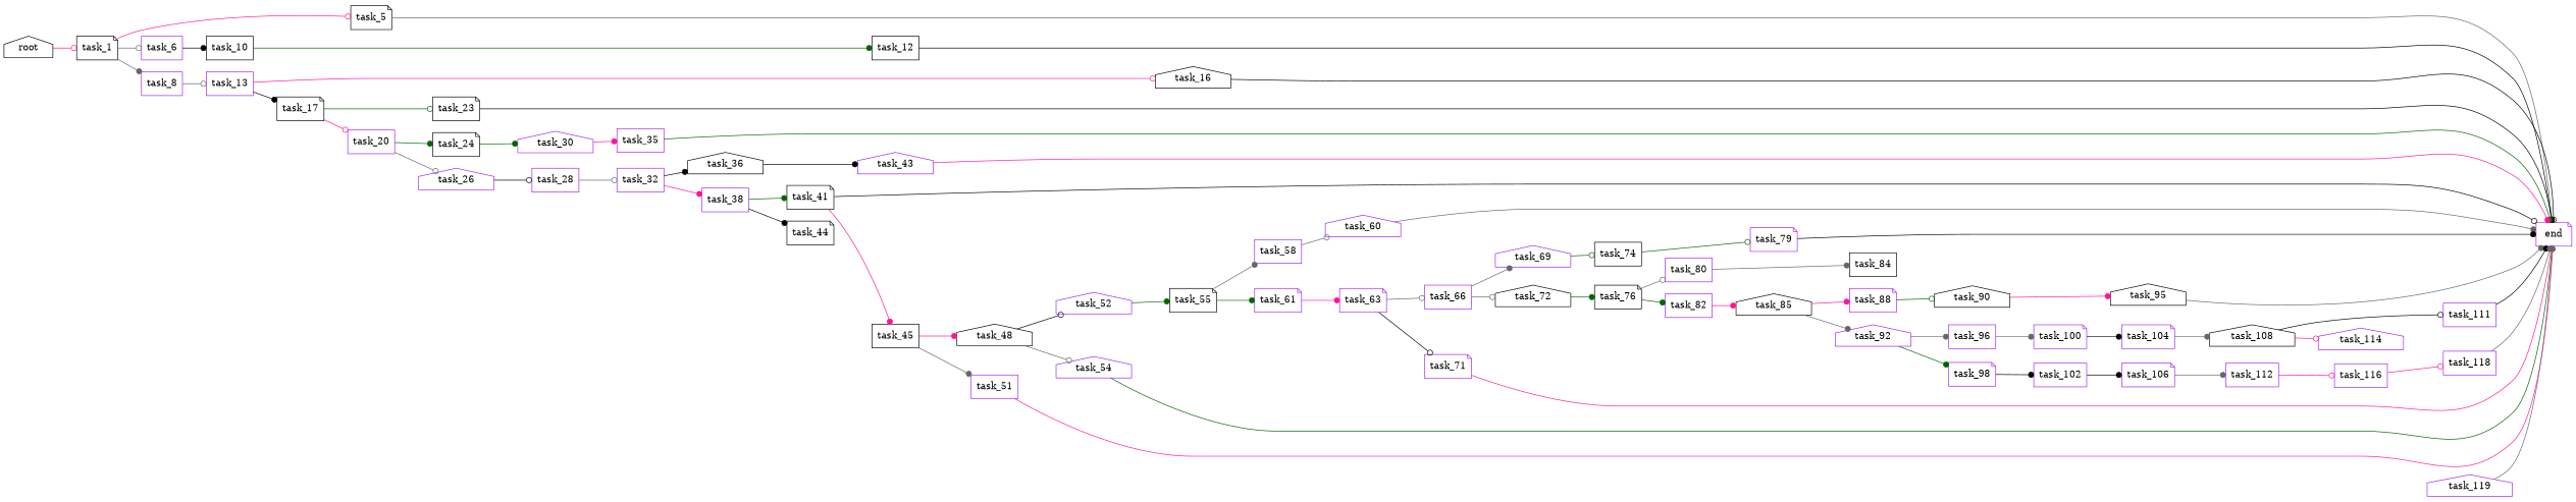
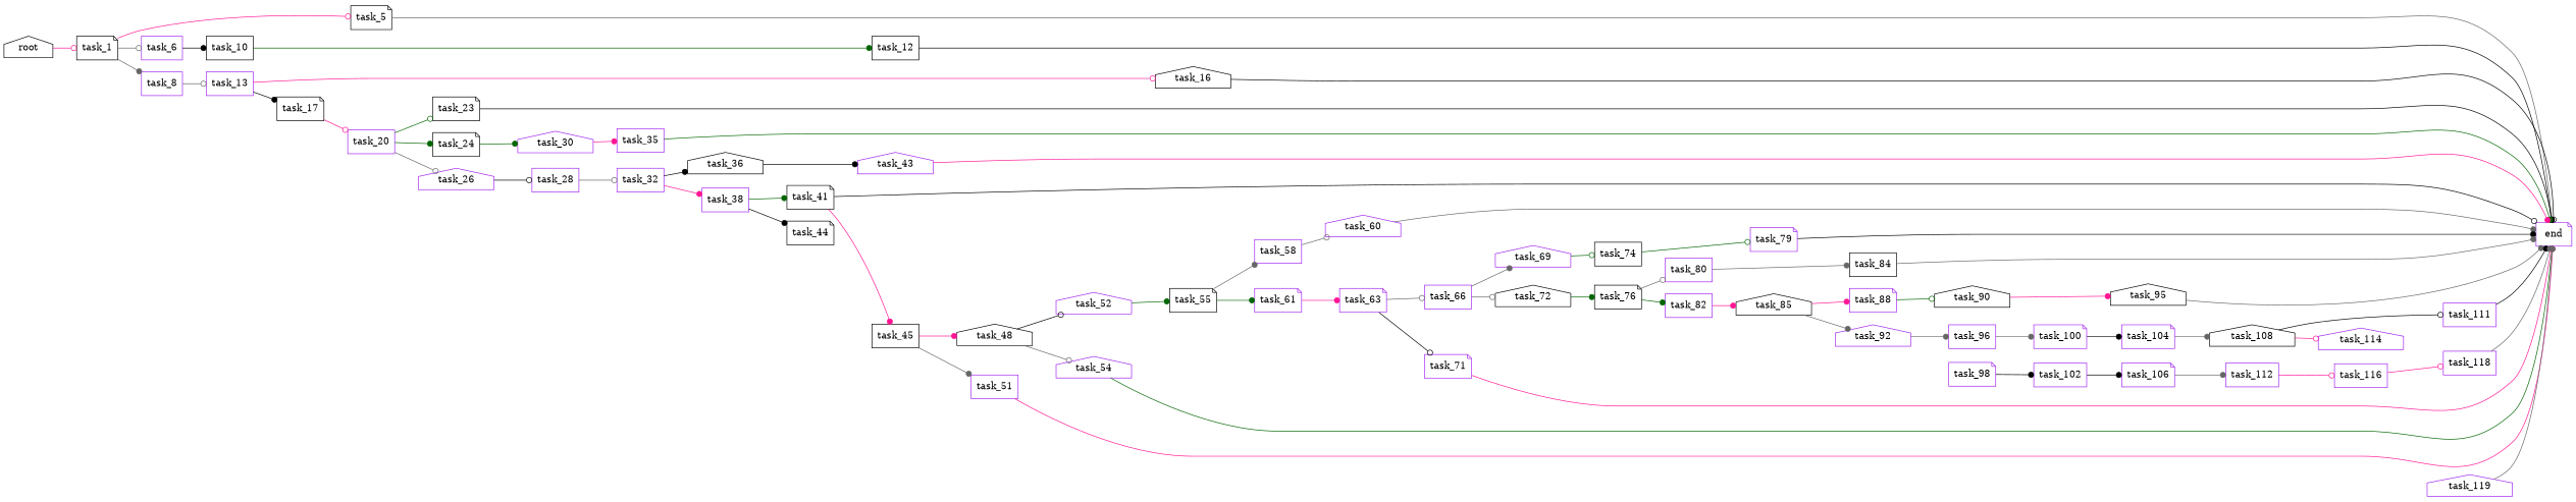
  digraph {
    rankdir=LR
    node [color=purple shape=box]
    edge [arrowhead=dot color=gray40]
    root [color=black shape=house]
    task_1 [color=black shape=note]
    task_5 [color=black shape=note]
    task_6
    task_8
    end [shape=note]
    task_10 [color=black]
    task_13
    task_12 [color=black]
    task_16 [color=black shape=house]
    task_17 [color=black shape=note]
    task_20
    task_23 [color=black shape=note]
    task_24 [color=black shape=note]
    task_26 [shape=house]
    task_30 [shape=house]
    task_28
    task_35
    task_32
    task_36 [color=black shape=house]
    task_38
    task_43 [shape=house]
    task_41 [color=black shape=note]
    task_44 [color=black shape=note]
    task_45 [color=black]
    task_48 [color=black shape=house]
    task_51
    task_52 [shape=house]
    task_54 [shape=house]
    task_55 [color=black shape=note]
    task_58
    task_61 [shape=note]
    task_60 [shape=house]
    task_63 [shape=note]
    task_66
    task_71 [shape=note]
    task_69 [shape=house]
    task_72 [color=black shape=house]
    task_74 [color=black]
    task_76 [color=black shape=note]
    task_79 [shape=note]
    task_80
    task_82
    task_84 [color=black]
    task_85 [color=black shape=house]
    task_88 [shape=note]
    task_92 [shape=house]
    task_90 [color=black shape=house]
    task_96
    task_98 [shape=note]
    task_95 [color=black shape=house]
    task_100 [shape=note]
    task_102
    task_104 [shape=note]
    task_106 [shape=note]
    task_108 [color=black shape=house]
    task_112
    task_111
    task_114 [shape=house]
    task_116
    task_118
    task_119 [shape=house]
    root -> task_1 [arrowhead=odot color=deeppink]
    task_1 -> task_5 [arrowhead=odot color=deeppink]
    task_1 -> task_6 [arrowhead=odot]
    task_1 -> task_8
    task_5 -> end
    task_6 -> task_10 [color=black]
    task_8 -> task_13 [arrowhead=odot]
    task_10 -> task_12 [color=darkgreen]
    task_13 -> task_16 [arrowhead=odot color=deeppink]
    task_13 -> task_17 [color=black]
    task_12 -> end [arrowhead=odot color=black]
    task_16 -> end [arrowhead=odot color=black]
    task_17 -> task_20 [arrowhead=odot color=deeppink]
-   task_17 -> task_23 [arrowhead=odot color=darkgreen]
+   task_20 -> task_23 [arrowhead=odot color=darkgreen]
    task_20 -> task_24 [color=darkgreen]
    task_20 -> task_26 [arrowhead=odot]
    task_23 -> end [color=black]
    task_24 -> task_30 [color=darkgreen]
    task_26 -> task_28 [arrowhead=odot color=black]
    task_30 -> task_35 [color=deeppink]
    task_28 -> task_32 [arrowhead=odot]
    task_35 -> end [color=darkgreen]
    task_32 -> task_36 [color=black]
    task_32 -> task_38 [color=deeppink]
    task_36 -> task_43 [color=black]
    task_38 -> task_41 [color=darkgreen]
    task_38 -> task_44 [color=black]
    task_43 -> end [color=deeppink]
    task_41 -> end [arrowhead=odot color=black]
    task_41 -> task_45 [color=deeppink]
    task_45 -> task_48 [color=deeppink]
    task_45 -> task_51
    task_48 -> task_52 [arrowhead=odot color=black]
    task_48 -> task_54 [arrowhead=odot]
    task_51 -> end [arrowhead=odot color=deeppink]
    task_52 -> task_55 [color=darkgreen]
    task_54 -> end [arrowhead=odot color=darkgreen]
    task_55 -> task_58
    task_55 -> task_61 [color=darkgreen]
    task_58 -> task_60 [arrowhead=odot]
    task_61 -> task_63 [color=deeppink]
    task_60 -> end
    task_63 -> task_66 [arrowhead=odot]
    task_63 -> task_71 [arrowhead=odot color=black]
    task_66 -> task_69
    task_66 -> task_72 [arrowhead=odot]
    task_71 -> end [arrowhead=odot color=deeppink]
    task_69 -> task_74 [arrowhead=odot color=darkgreen]
    task_72 -> task_76 [color=darkgreen]
    task_74 -> task_79 [arrowhead=odot color=darkgreen]
    task_76 -> task_80 [arrowhead=odot]
    task_76 -> task_82 [color=darkgreen]
    task_79 -> end [color=black]
    task_80 -> task_84
    task_82 -> task_85 [color=deeppink]
+   task_84 -> end
    task_85 -> task_88 [color=deeppink]
    task_85 -> task_92
    task_88 -> task_90 [arrowhead=odot color=darkgreen]
    task_92 -> task_96
-   task_92 -> task_98 [color=darkgreen]
    task_90 -> task_95 [color=deeppink]
    task_96 -> task_100
    task_98 -> task_102 [color=black]
    task_95 -> end
    task_100 -> task_104 [color=black]
    task_102 -> task_106 [color=black]
    task_104 -> task_108
    task_106 -> task_112
    task_108 -> task_111 [arrowhead=odot color=black]
    task_108 -> task_114 [arrowhead=odot color=deeppink]
    task_112 -> task_116 [arrowhead=odot color=deeppink]
    task_111 -> end [color=black]
    task_116 -> task_118 [arrowhead=odot color=deeppink]
    task_118 -> end
    task_119 -> end
  }
